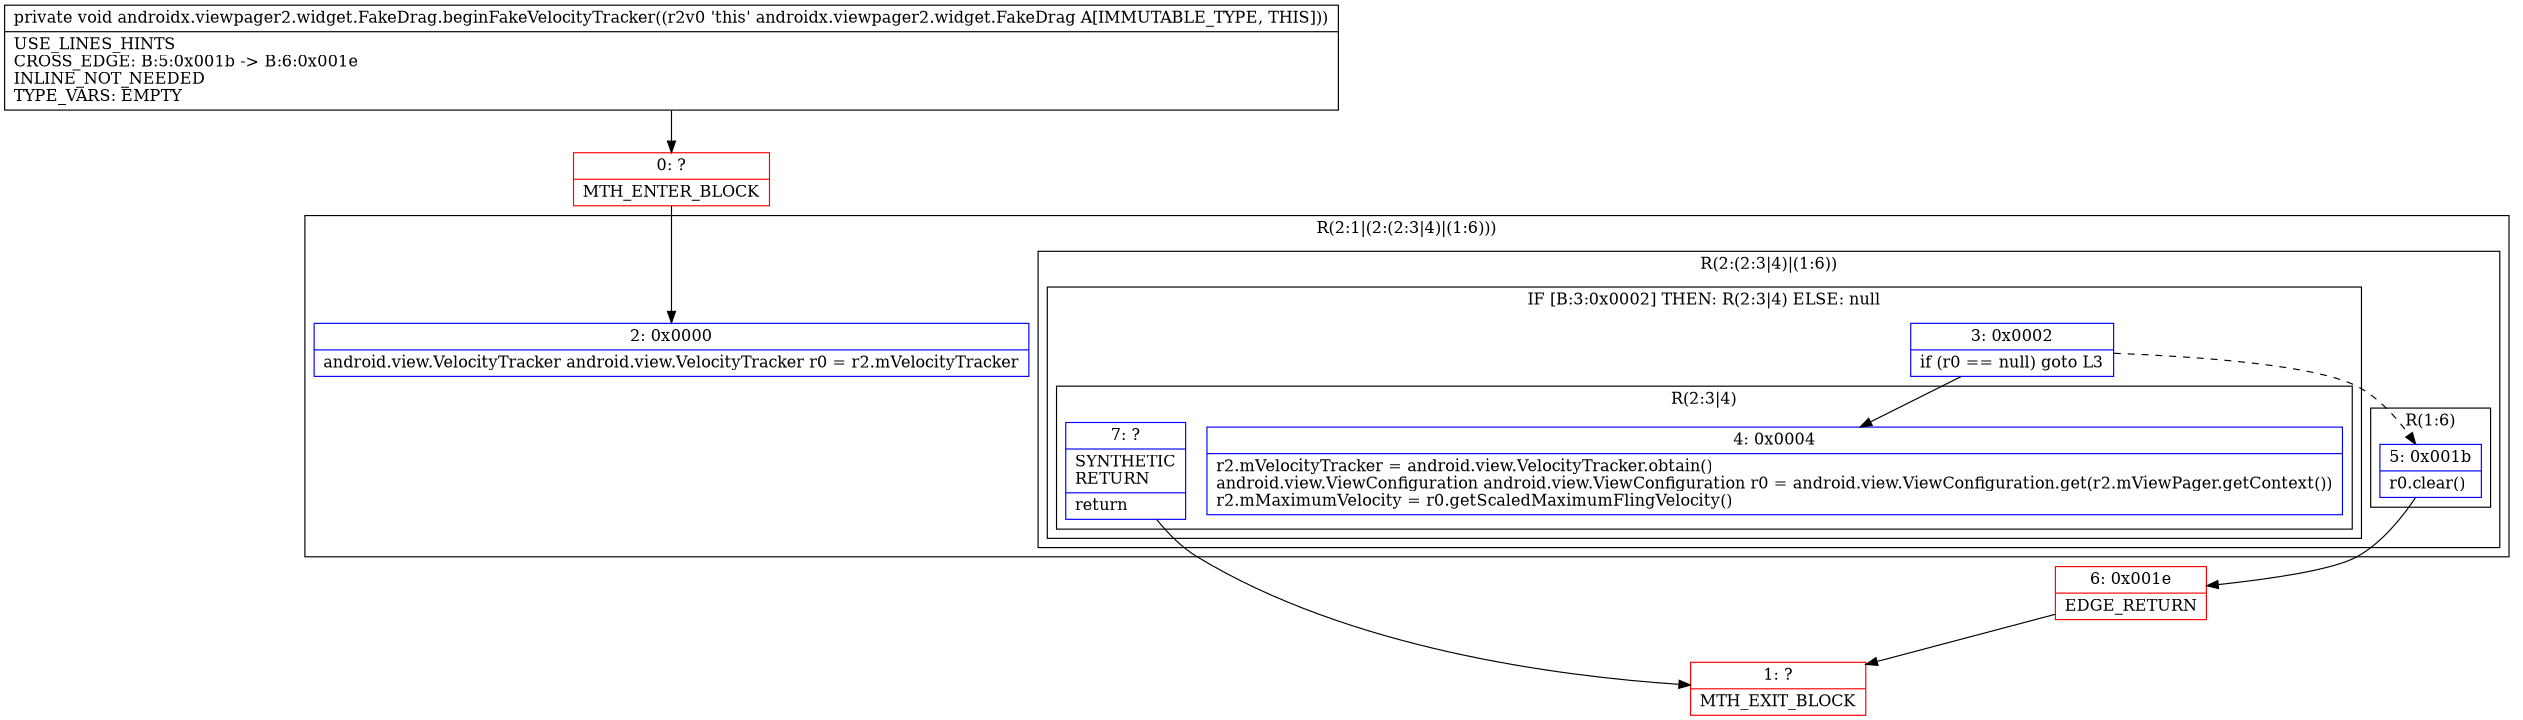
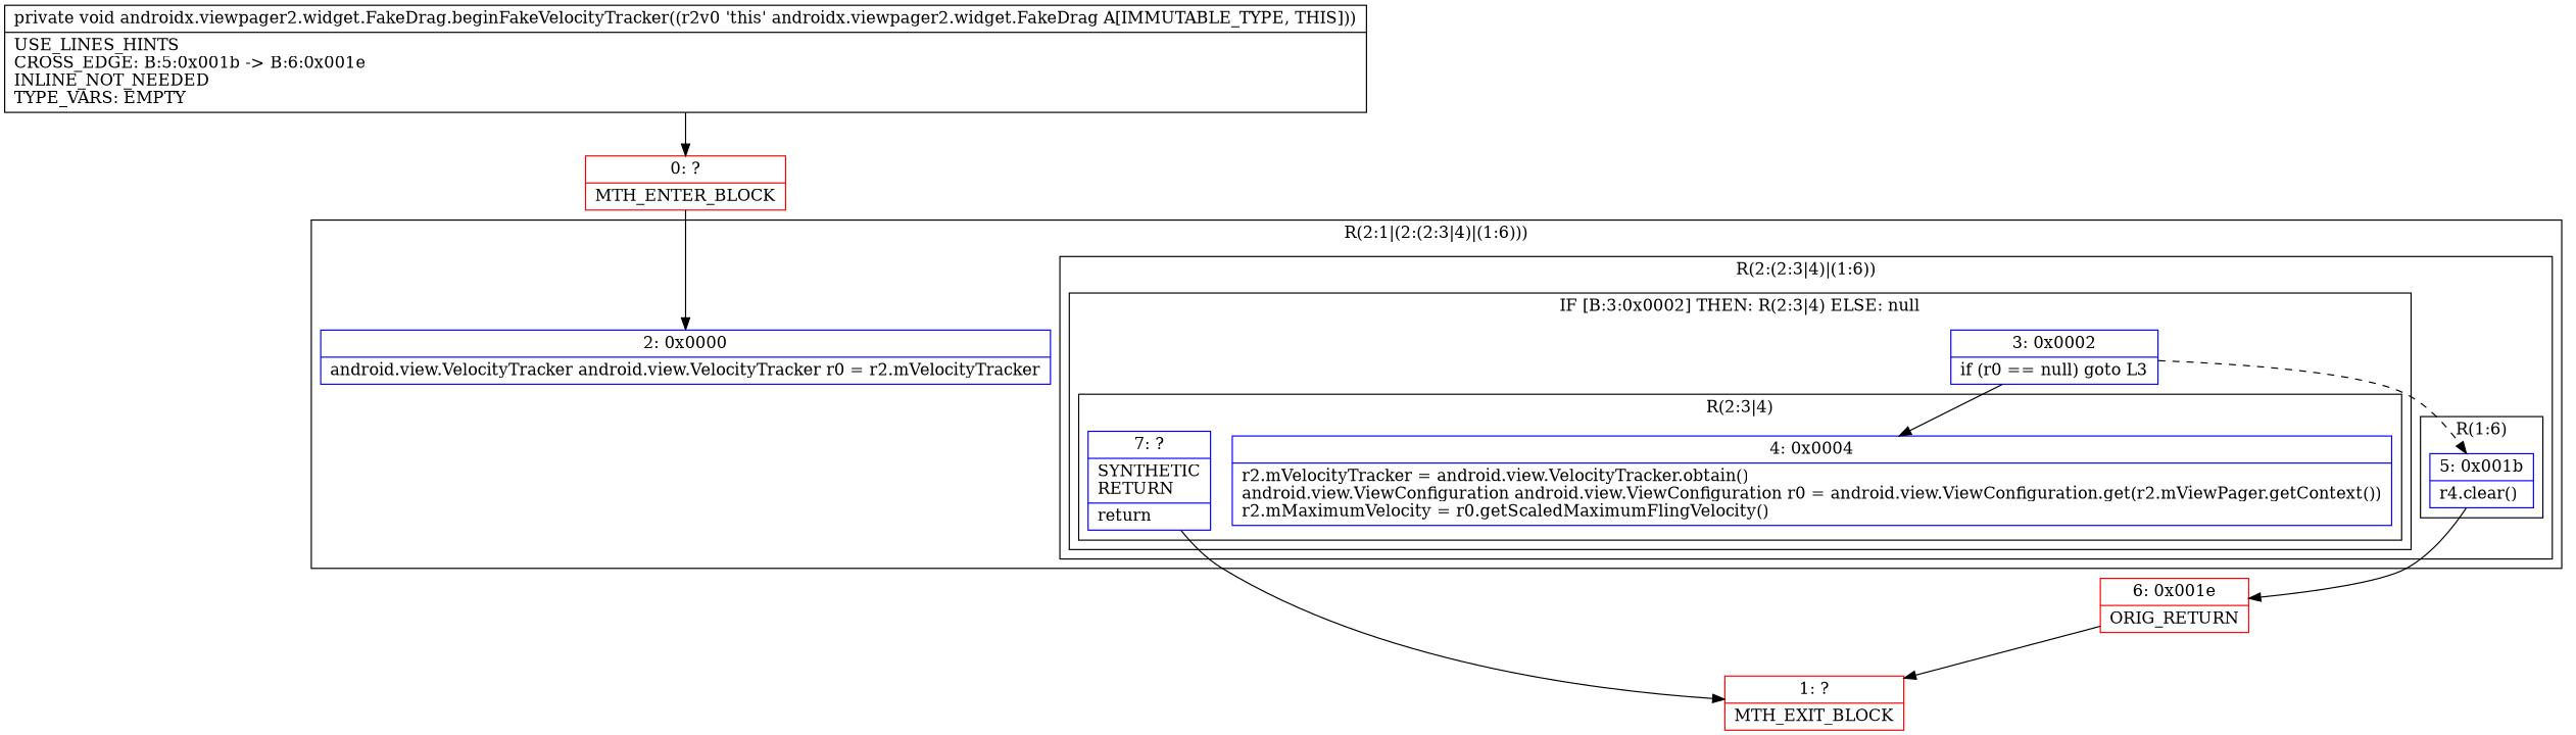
  digraph {
    node [color=blue shape=record]
    n1 [label="{4\:\ 0x0004|r2.mVelocityTracker = android.view.VelocityTracker.obtain()\landroid.view.ViewConfiguration android.view.ViewConfiguration r0 = android.view.ViewConfiguration.get(r2.mViewPager.getContext())\lr2.mMaximumVelocity = r0.getScaledMaximumFlingVelocity()\l}"]
    n2 [label="{7\:\ ?|SYNTHETIC\lRETURN\l|return\l}"]
    n3 [label="{3\:\ 0x0002|if (r0 == null) goto L3\l}"]
-   n4 [label="{5\:\ 0x001b|r0.clear()\l}"]
+   n4 [label="{5\:\ 0x001b|r4.clear()\l}"]
    n5 [label="{2\:\ 0x0000|android.view.VelocityTracker android.view.VelocityTracker r0 = r2.mVelocityTracker\l}"]
    n6 [color=red label="{1\:\ ?|MTH_EXIT_BLOCK\l}"]
-   n7 [color=red label="{6\:\ 0x001e|EDGE_RETURN\l}"]
+   n7 [color=red label="{6\:\ 0x001e|ORIG_RETURN\l}"]
    n8 [color=red label="{0\:\ ?|MTH_ENTER_BLOCK\l}"]
    n9 [label="{private void androidx.viewpager2.widget.FakeDrag.beginFakeVelocityTracker((r2v0 'this' androidx.viewpager2.widget.FakeDrag A[IMMUTABLE_TYPE, THIS]))  | USE_LINES_HINTS\lCROSS_EDGE: B:5:0x001b \-\> B:6:0x001e\lINLINE_NOT_NEEDED\lTYPE_VARS: EMPTY\l}" color=""]
    subgraph cluster_1 {
      label="R(2:1|(2:(2:3|4)|(1:6)))"
      n5
      subgraph cluster_2 {
        label="R(2:(2:3|4)|(1:6))"
        subgraph cluster_3 {
          label="IF [B:3:0x0002] THEN: R(2:3|4) ELSE: null"
          n3
          subgraph cluster_4 {
            label="R(2:3|4)"
            n1
            n2
          }
        }
        subgraph cluster_5 {
          label="R(1:6)"
          n4
        }
      }
    }
    n2 -> n6
    n3 -> n1
    n3 -> n4 [style=dashed]
    n4 -> n7
    n7 -> n6
    n8 -> n5
    n9 -> n8
  }
